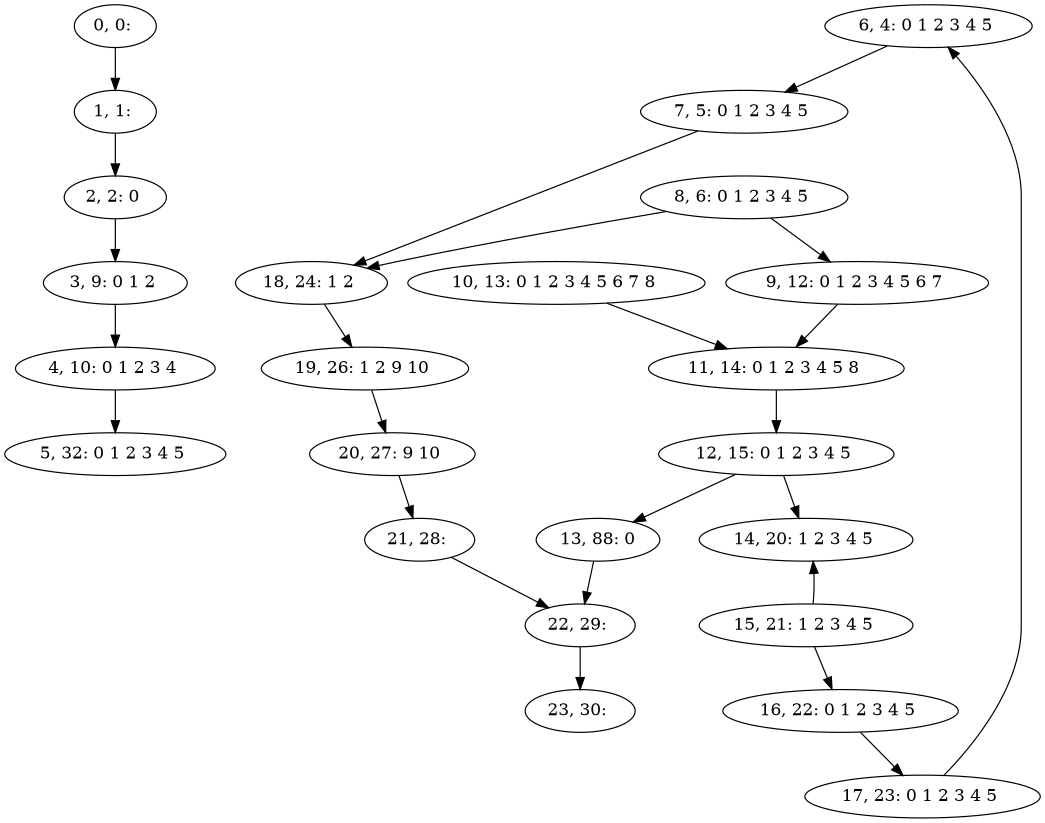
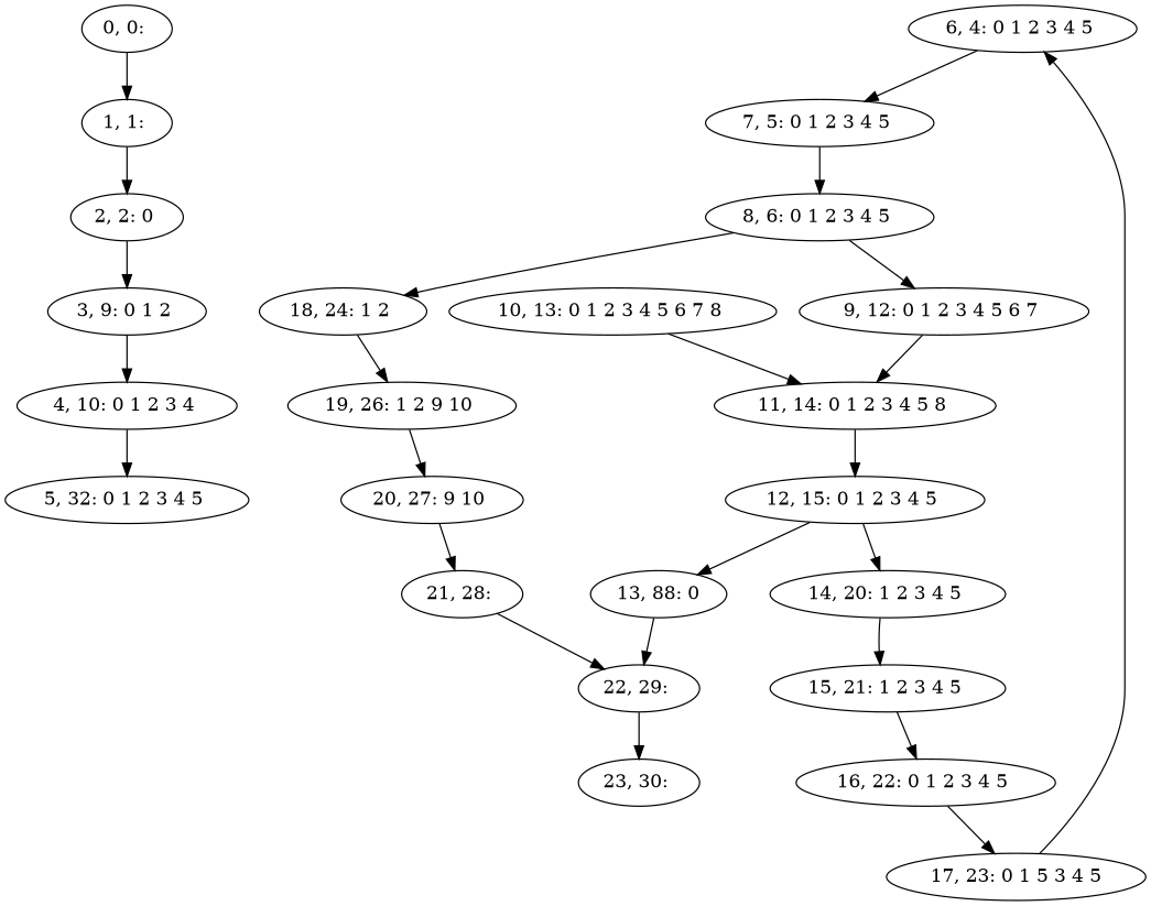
  digraph {
    n1 [label="0, 0: "]
    n2 [label="1, 1: "]
    n3 [label="2, 2: 0 "]
    n4 [label="3, 9: 0 1 2 "]
    n5 [label="4, 10: 0 1 2 3 4 "]
    n6 [label="5, 32: 0 1 2 3 4 5 "]
    n7 [label="6, 4: 0 1 2 3 4 5 "]
    n8 [label="7, 5: 0 1 2 3 4 5 "]
    n9 [label="8, 6: 0 1 2 3 4 5 "]
    n10 [label="9, 12: 0 1 2 3 4 5 6 7 "]
    n11 [label="18, 24: 1 2 "]
    n12 [label="11, 14: 0 1 2 3 4 5 8 "]
    n13 [label="19, 26: 1 2 9 10 "]
    n14 [label="10, 13: 0 1 2 3 4 5 6 7 8 "]
    n15 [label="12, 15: 0 1 2 3 4 5 "]
    n16 [label="13, 88: 0"]
    n17 [label="14, 20: 1 2 3 4 5 "]
    n18 [label="22, 29: "]
    n19 [label="15, 21: 1 2 3 4 5 "]
    n20 [label="23, 30: "]
    n21 [label="16, 22: 0 1 2 3 4 5 "]
-   n22 [label="17, 23: 0 1 2 3 4 5 "]
+   n22 [label="17, 23: 0 1 5 3 4 5"]
    n23 [label="20, 27: 9 10 "]
    n24 [label="21, 28: "]
    n1 -> n2
    n2 -> n3
    n3 -> n4
    n4 -> n5
    n5 -> n6
    n7 -> n8
-   n8 -> n11
+   n8 -> n9
    n9 -> n10
    n9 -> n11
    n10 -> n12
    n11 -> n13
    n12 -> n15
    n13 -> n23
    n14 -> n12
    n15 -> n16
    n15 -> n17
    n16 -> n18
-   n19 -> n17
+   n17 -> n19
    n18 -> n20
    n19 -> n21
    n21 -> n22
    n22 -> n7
    n23 -> n24
    n24 -> n18
  }
